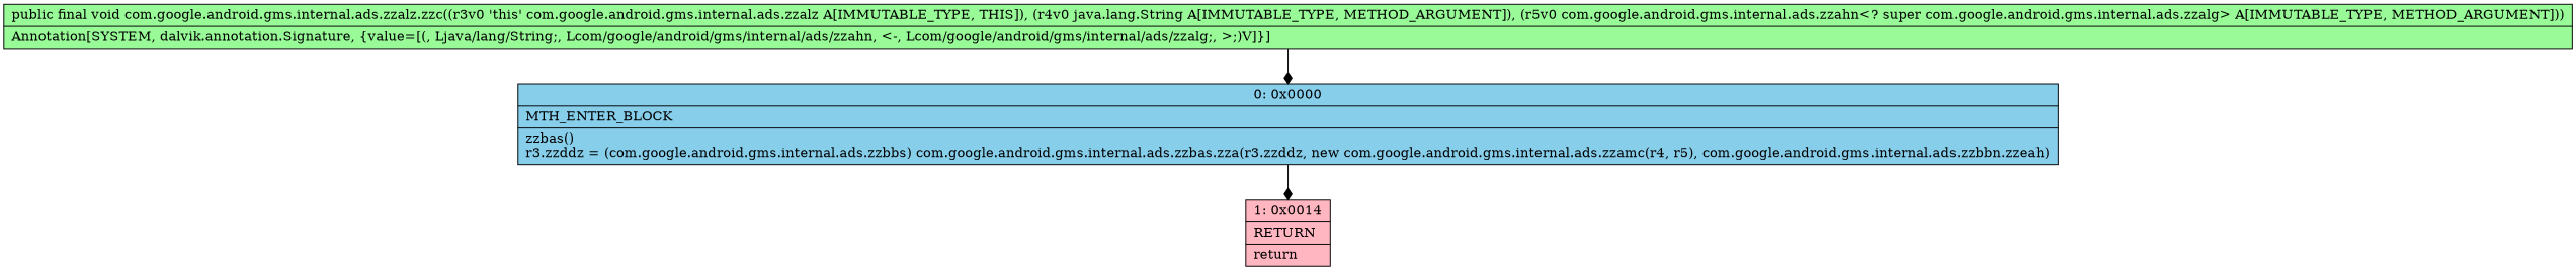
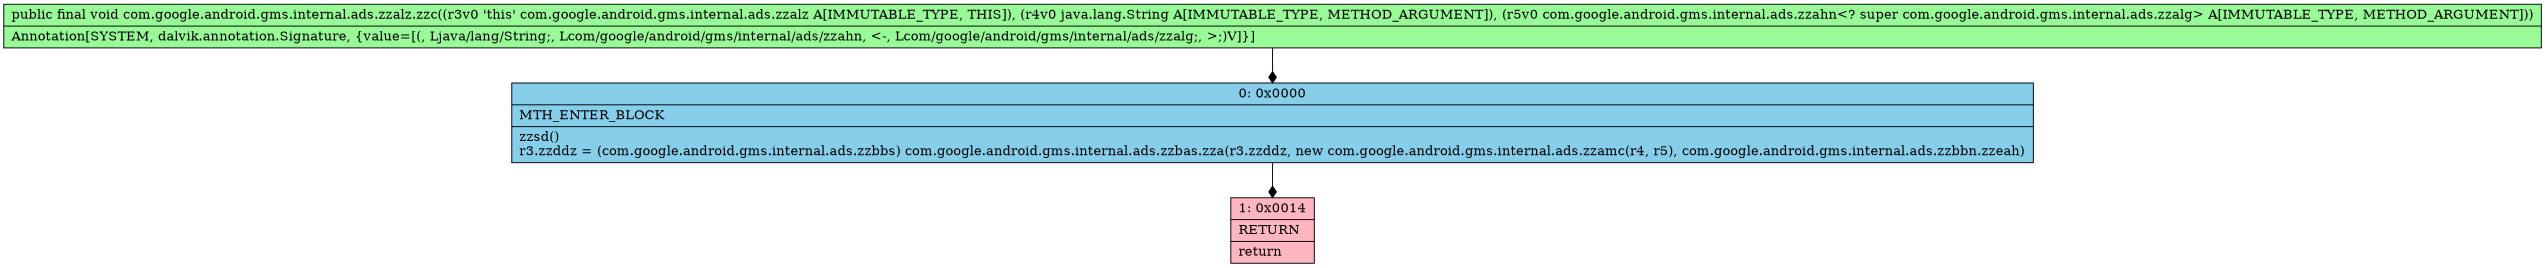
  digraph {
    node [shape=record style=filled]
    edge [arrowhead=diamond]
-   n1 [label="{0\:\ 0x0000|MTH_ENTER_BLOCK\l|zzbas()\lr3.zzddz = (com.google.android.gms.internal.ads.zzbbs) com.google.android.gms.internal.ads.zzbas.zza(r3.zzddz, new com.google.android.gms.internal.ads.zzamc(r4, r5), com.google.android.gms.internal.ads.zzbbn.zzeah)\l}" fillcolor=skyblue]
+   n1 [label="{0\:\ 0x0000|MTH_ENTER_BLOCK\l|zzsd()\lr3.zzddz = (com.google.android.gms.internal.ads.zzbbs) com.google.android.gms.internal.ads.zzbas.zza(r3.zzddz, new com.google.android.gms.internal.ads.zzamc(r4, r5), com.google.android.gms.internal.ads.zzbbn.zzeah)\l}" fillcolor=skyblue]
    n2 [label="{1\:\ 0x0014|RETURN\l|return\l}" fillcolor=lightpink]
    n3 [label="{public final void com.google.android.gms.internal.ads.zzalz.zzc((r3v0 'this' com.google.android.gms.internal.ads.zzalz A[IMMUTABLE_TYPE, THIS]), (r4v0 java.lang.String A[IMMUTABLE_TYPE, METHOD_ARGUMENT]), (r5v0 com.google.android.gms.internal.ads.zzahn\<? super com.google.android.gms.internal.ads.zzalg\> A[IMMUTABLE_TYPE, METHOD_ARGUMENT]))  | Annotation[SYSTEM, dalvik.annotation.Signature, \{value=[(, Ljava\/lang\/String;, Lcom\/google\/android\/gms\/internal\/ads\/zzahn, \<\-, Lcom\/google\/android\/gms\/internal\/ads\/zzalg;, \>;)V]\}]\l}" fillcolor=palegreen]
    n1 -> n2
    n3 -> n1
  }
